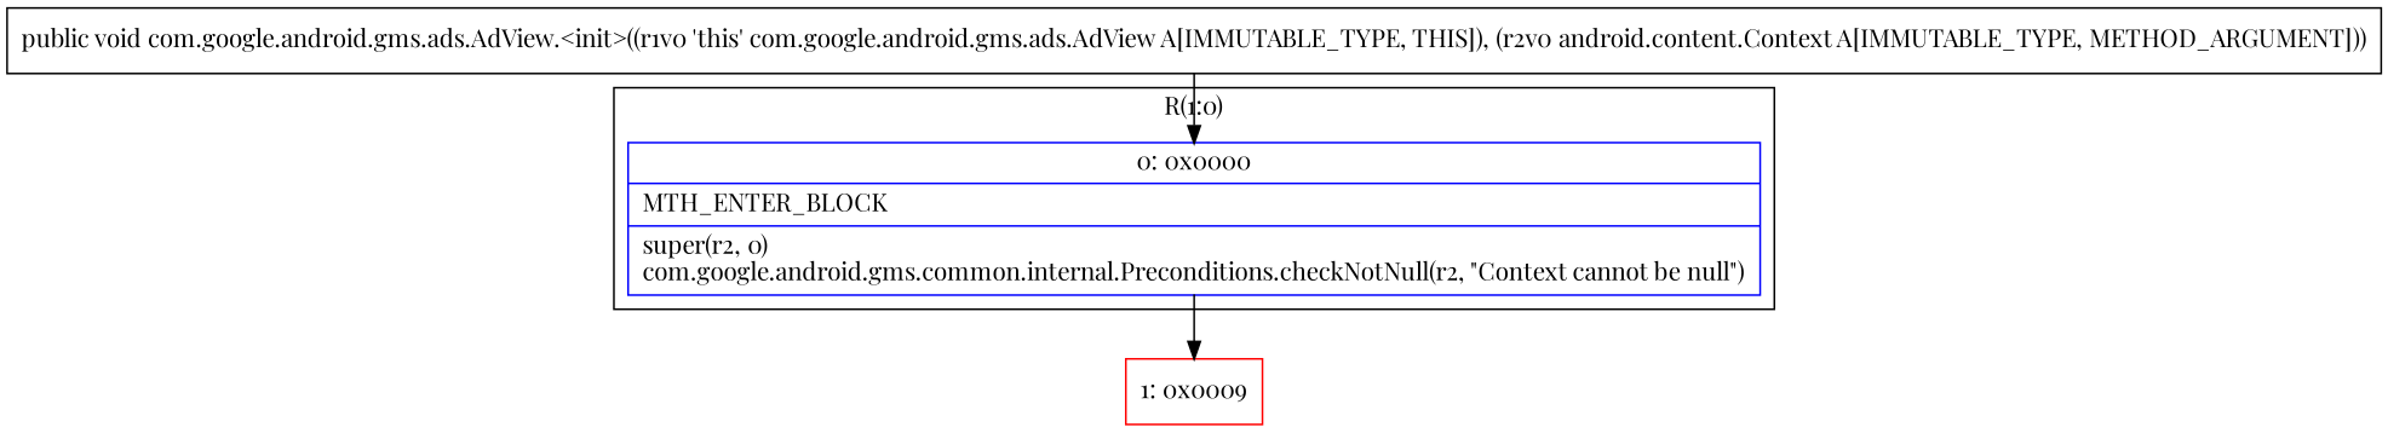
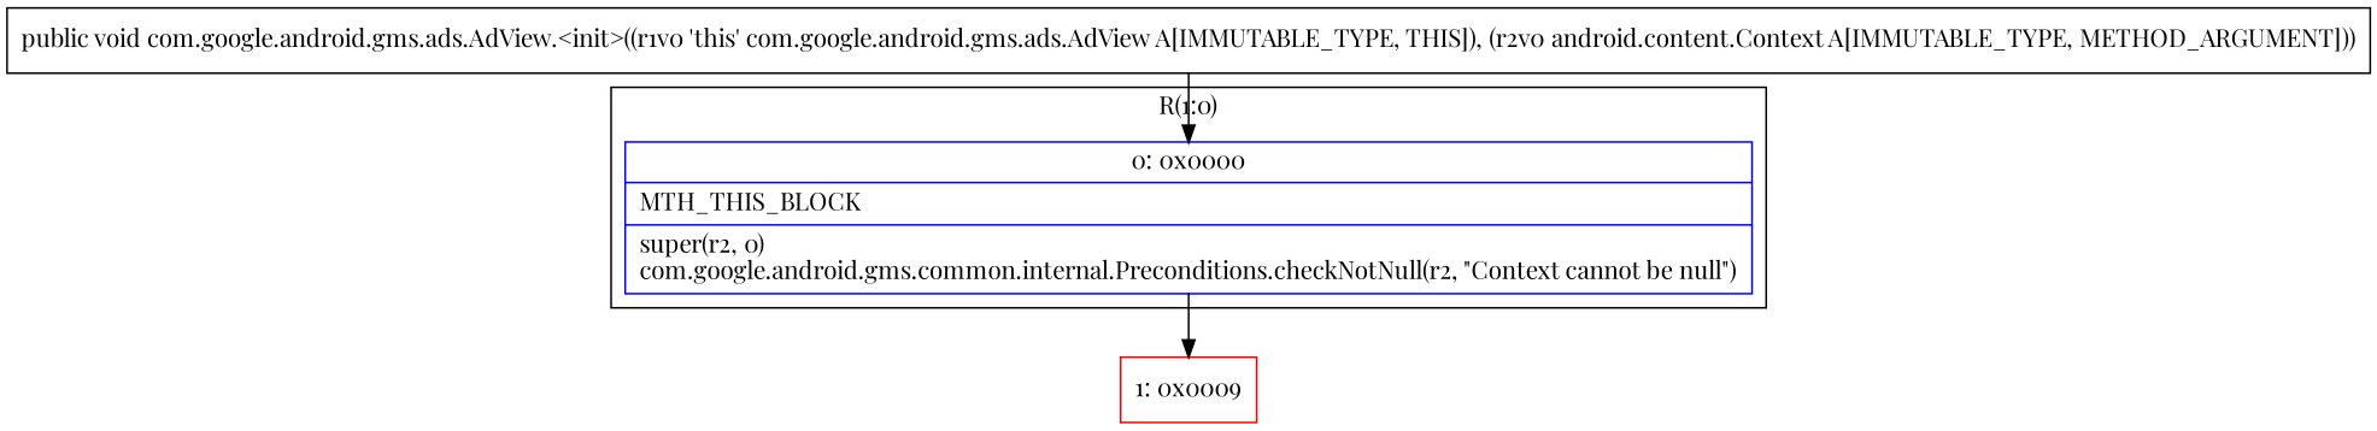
  digraph {
    fontname="Playfair Display"
    node [shape=record fontname="Playfair Display"]
    edge [fontname="Playfair Display"]
-   n1 [color=blue label="{0\:\ 0x0000|MTH_ENTER_BLOCK\l|super(r2, 0)\lcom.google.android.gms.common.internal.Preconditions.checkNotNull(r2, \"Context cannot be null\")\l}"]
+   n1 [color=blue label="{0\:\ 0x0000|MTH_THIS_BLOCK\l|super(r2, 0)\lcom.google.android.gms.common.internal.Preconditions.checkNotNull(r2, \"Context cannot be null\")\l}"]
    n2 [color=red label="{1\:\ 0x0009}"]
    n3 [label="{public void com.google.android.gms.ads.AdView.\<init\>((r1v0 'this' com.google.android.gms.ads.AdView A[IMMUTABLE_TYPE, THIS]), (r2v0 android.content.Context A[IMMUTABLE_TYPE, METHOD_ARGUMENT])) }"]
    subgraph cluster_1 {
      label="R(1:0)"
      n1
    }
    n1 -> n2
    n3 -> n1
  }
